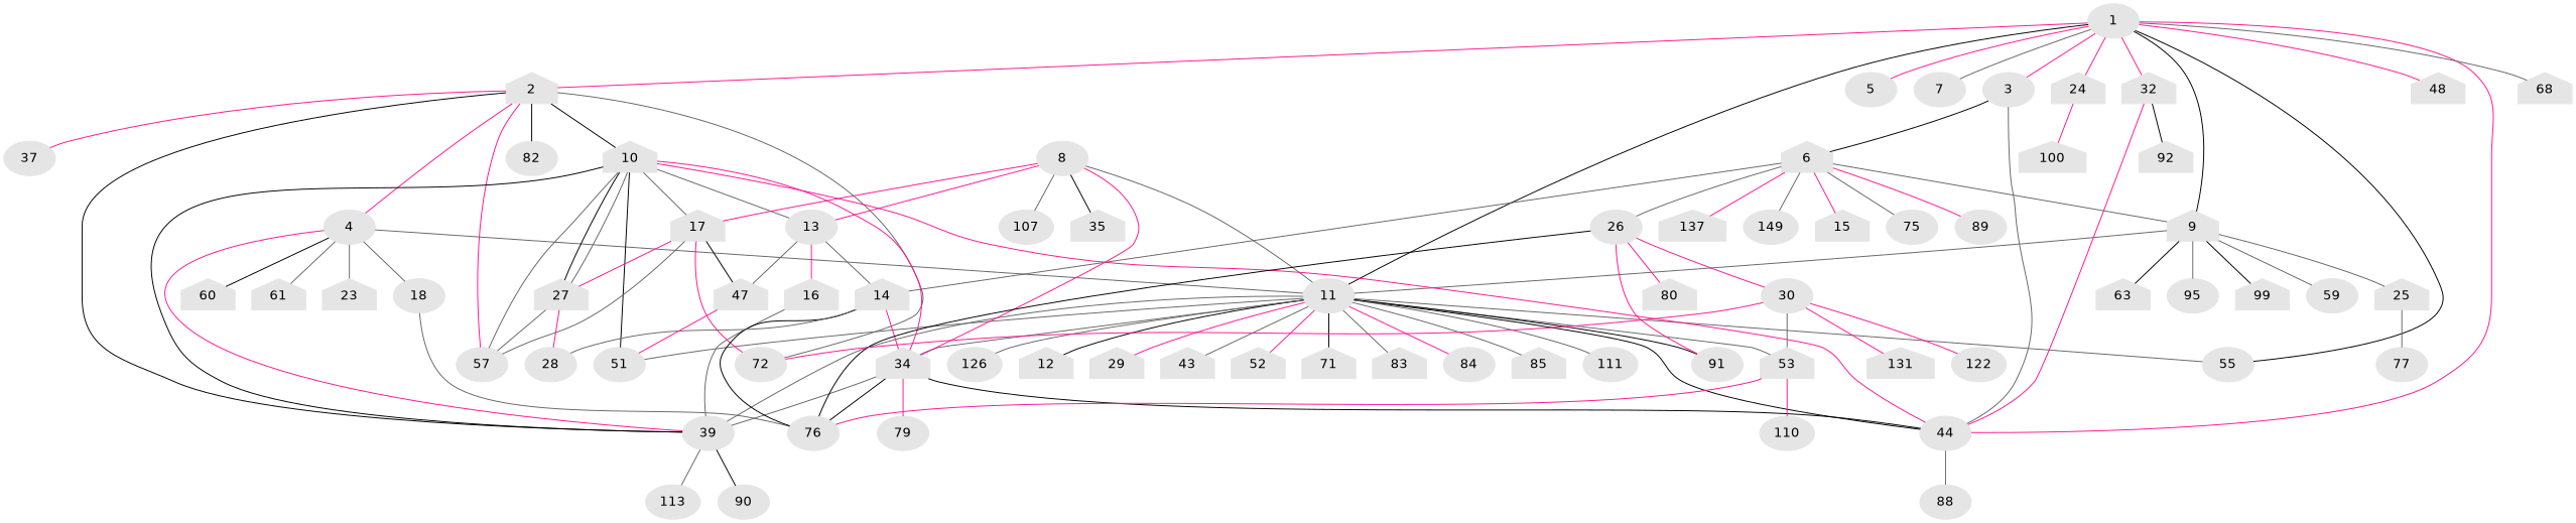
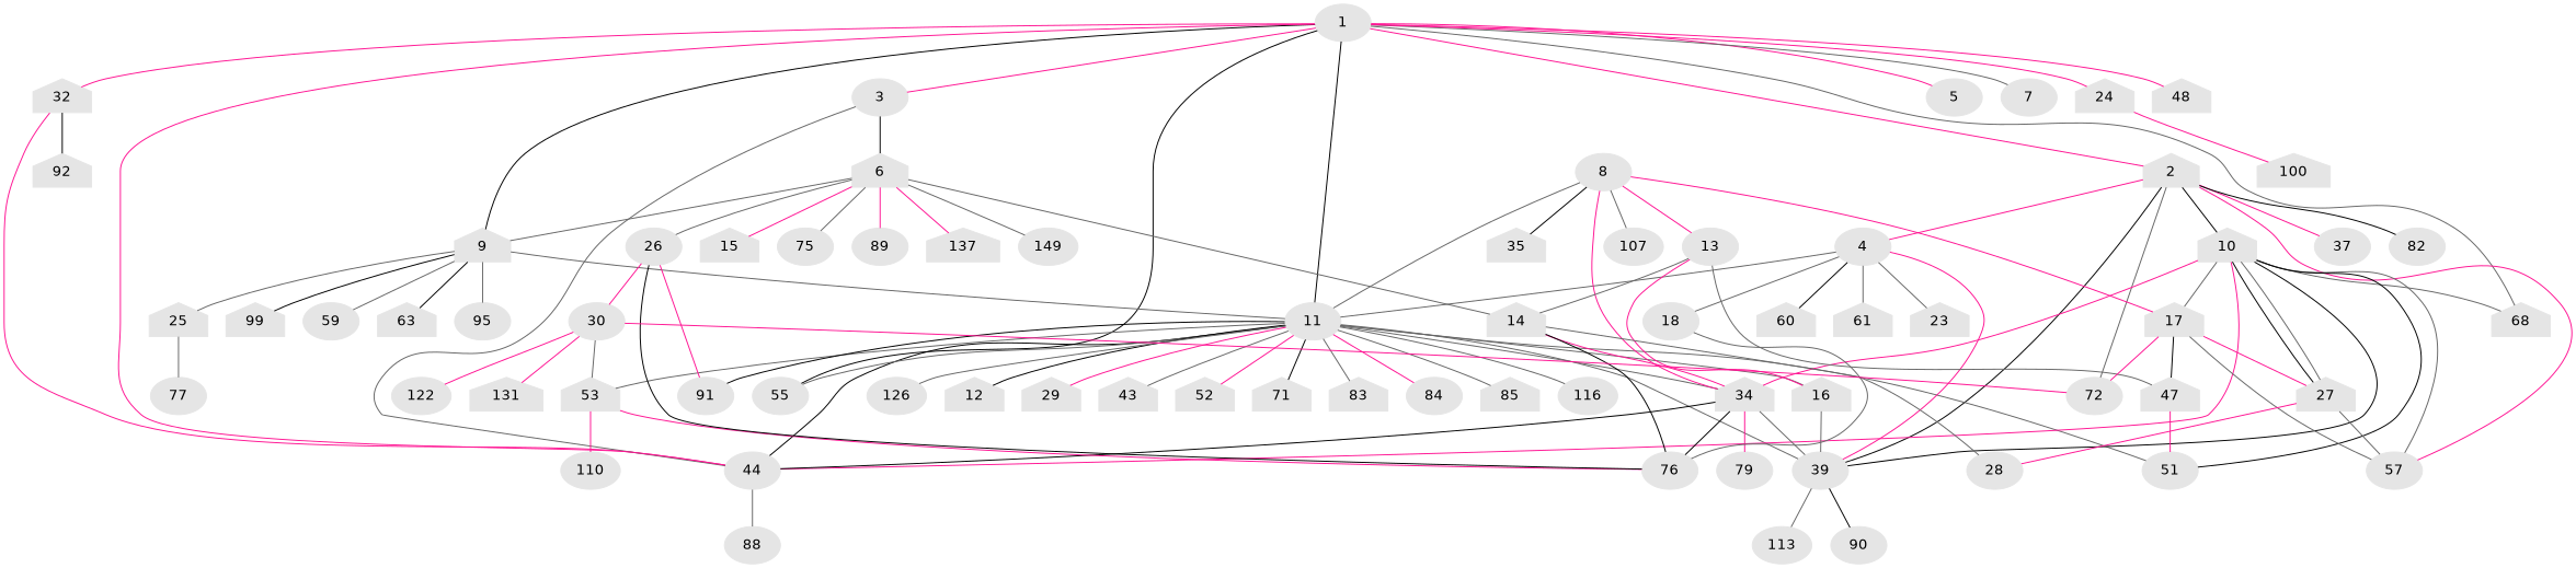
  graph {
    fontname="DejaVu Sans"
    node [color=gray90 fontname="DejaVu Sans" shape=ellipse style=filled]
    edge [color=gray40 fontname="DejaVu Sans"]
    1 [super="+94"]
    2 [shape=house]
    3 [super="+31+45+142"]
    5
    7
    9 [shape=house]
    11 [super="+22+46"]
    24 [shape=house]
    32 [shape=house super="+73"]
    44
    48 [shape=house]
    55
    68 [shape=house]
    4
    10 [shape=house super="+74+141+78+33+65+20+36"]
    37
    39 [super="+50"]
    57 [super="+106+108+119"]
    72 [super="+87"]
    82
    6 [shape=house super="+21"]
    8
    13 [super="+96"]
    17 [shape=house super="+56"]
    34 [shape=house super="+130+140+133+101"]
    35 [shape=house]
    107
    25 [shape=house]
    59
    63 [shape=house super="+67"]
    95
    99 [shape=house]
    51 [super="+58"]
    12 [shape=house]
    16 [shape=house]
    29 [shape=house]
    43 [shape=house]
    52 [shape=house]
    53 [shape=house super="+70+93"]
    71 [shape=house super="+138"]
    83 [shape=house]
    84
    85 [shape=house]
    91 [super="+120+97"]
-   111 [super="+118"]
+   111 [super="+118" label=116]
    126
    100 [shape=house]
    92 [shape=house]
    88
    18
    23 [shape=house]
    60 [shape=house]
    61 [shape=house]
    27 [shape=house]
    90
    113
    14 [shape=house super="+41+124"]
    15 [shape=house super="+19"]
    26 [super="+38+136"]
    75
    89
    137 [shape=house]
    149
    76 [super="+104"]
    28
    30
-   80 [shape=house]
    47 [shape=house]
    79 [super="+132"]
    77 [super="+123"]
    110
    122
    131 [shape=house]
    1 -- 2 [color=deeppink]
    1 -- 3 [color=deeppink]
    1 -- 5 [color=deeppink]
    1 -- 7
    1 -- 9 [color=black]
    1 -- 11 [color=black]
    1 -- 24 [color=deeppink]
    1 -- 32 [color=deeppink]
    1 -- 44 [color=deeppink]
    1 -- 48 [color=deeppink]
    1 -- 55 [color=black]
    1 -- 68
    2 -- 4 [color=deeppink]
    2 -- 10 [color=black weight=2]
    2 -- 37 [color=deeppink]
    2 -- 39 [color=black]
    2 -- 57 [color=deeppink]
    2 -- 72
    2 -- 82 [color=black]
    3 -- 44
    3 -- 6 [color=black]
    9 -- 11 [weight=2]
    9 -- 25
    9 -- 59
    9 -- 63 [color=black]
    9 -- 95
    9 -- 99 [color=black]
    11 -- 44 [color=black]
    11 -- 55
    11 -- 39 [weight=3]
    11 -- 34 [weight=2]
    11 -- 51
    11 -- 12 [color=black]
+   11 -- 16
    11 -- 29 [color=deeppink]
    11 -- 43
    11 -- 52 [color=deeppink]
    11 -- 53 [weight=3]
    11 -- 71 [color=black]
    11 -- 83
    11 -- 84 [color=deeppink]
    11 -- 85
    11 -- 91 [color=black]
    11 -- 111
    11 -- 126
    24 -- 100 [color=deeppink]
    32 -- 44 [color=deeppink]
    32 -- 92 [color=black]
    44 -- 88
    4 -- 11
    4 -- 39 [color=deeppink]
    4 -- 18
    4 -- 23
    4 -- 60 [color=black]
    4 -- 61
    10 -- 44 [color=deeppink]
    10 -- 39 [color=black]
    10 -- 57
-   10 -- 13
+   10 -- 68
    10 -- 17 [weight=2]
    10 -- 34 [color=deeppink]
    10 -- 51 [color=black]
    10 -- 27 [color=black]
    10 -- 27
    39 -- 90 [color=black]
    39 -- 113
    6 -- 9
    6 -- 14
    6 -- 15 [color=deeppink]
    6 -- 26
    6 -- 75
    6 -- 89 [color=deeppink]
    6 -- 137 [color=deeppink]
    6 -- 149 [weight=2]
    8 -- 11
    8 -- 13 [color=deeppink]
    8 -- 17 [color=deeppink]
    8 -- 34 [color=deeppink]
    8 -- 35 [color=black]
    8 -- 107
    13 -- 16 [color=deeppink]
    13 -- 14
    13 -- 47
    17 -- 57
    17 -- 72 [color=deeppink]
    17 -- 27 [color=deeppink]
    17 -- 47 [color=black]
    34 -- 44 [color=black]
    34 -- 39
    34 -- 76 [color=black]
    34 -- 79 [color=deeppink]
    25 -- 77
    16 -- 39
    53 -- 76 [color=deeppink]
    53 -- 110 [color=deeppink]
    18 -- 76
    27 -- 57
    27 -- 28 [color=deeppink]
    14 -- 34 [color=deeppink]
    14 -- 76 [color=black]
    14 -- 28
    26 -- 91 [color=deeppink]
    26 -- 76 [color=black]
    26 -- 30 [color=deeppink]
-   26 -- 80 [color=deeppink]
    30 -- 72 [color=deeppink]
    30 -- 53
    30 -- 122 [color=deeppink]
    30 -- 131 [color=deeppink]
    47 -- 51 [color=deeppink]
  }
